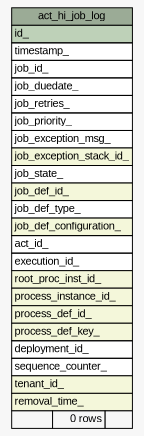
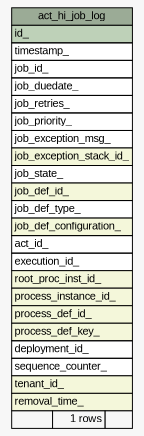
  digraph {
    bgcolor="#f7f7f7"
    fontname="Liberation Sans"
    fontsize=11
    nodesep=0.18
    rankdir=RL
    ranksep=0.46
-   n1 [fontname="Liberation Sans" fontsize=11 label=<     <TABLE BORDER="0" CELLBORDER="1" CELLSPACING="0" BGCOLOR="#ffffff">       <TR><TD COLSPAN="3" BGCOLOR="#9bab96" ALIGN="CENTER">act_hi_job_log</TD></TR>       <TR><TD PORT="id_" COLSPAN="3" BGCOLOR="#bed1b8" ALIGN="LEFT">id_</TD></TR>       <TR><TD PORT="timestamp_" COLSPAN="3" ALIGN="LEFT">timestamp_</TD></TR>       <TR><TD PORT="job_id_" COLSPAN="3" ALIGN="LEFT">job_id_</TD></TR>       <TR><TD PORT="job_duedate_" COLSPAN="3" ALIGN="LEFT">job_duedate_</TD></TR>       <TR><TD PORT="job_retries_" COLSPAN="3" ALIGN="LEFT">job_retries_</TD></TR>       <TR><TD PORT="job_priority_" COLSPAN="3" ALIGN="LEFT">job_priority_</TD></TR>       <TR><TD PORT="job_exception_msg_" COLSPAN="3" ALIGN="LEFT">job_exception_msg_</TD></TR>       <TR><TD PORT="job_exception_stack_id_" COLSPAN="3" BGCOLOR="#f4f7da" ALIGN="LEFT">job_exception_stack_id_</TD></TR>       <TR><TD PORT="job_state_" COLSPAN="3" ALIGN="LEFT">job_state_</TD></TR>       <TR><TD PORT="job_def_id_" COLSPAN="3" BGCOLOR="#f4f7da" ALIGN="LEFT">job_def_id_</TD></TR>       <TR><TD PORT="job_def_type_" COLSPAN="3" ALIGN="LEFT">job_def_type_</TD></TR>       <TR><TD PORT="job_def_configuration_" COLSPAN="3" BGCOLOR="#f4f7da" ALIGN="LEFT">job_def_configuration_</TD></TR>       <TR><TD PORT="act_id_" COLSPAN="3" ALIGN="LEFT">act_id_</TD></TR>       <TR><TD PORT="execution_id_" COLSPAN="3" ALIGN="LEFT">execution_id_</TD></TR>       <TR><TD PORT="root_proc_inst_id_" COLSPAN="3" BGCOLOR="#f4f7da" ALIGN="LEFT">root_proc_inst_id_</TD></TR>       <TR><TD PORT="process_instance_id_" COLSPAN="3" BGCOLOR="#f4f7da" ALIGN="LEFT">process_instance_id_</TD></TR>       <TR><TD PORT="process_def_id_" COLSPAN="3" BGCOLOR="#f4f7da" ALIGN="LEFT">process_def_id_</TD></TR>       <TR><TD PORT="process_def_key_" COLSPAN="3" BGCOLOR="#f4f7da" ALIGN="LEFT">process_def_key_</TD></TR>       <TR><TD PORT="deployment_id_" COLSPAN="3" ALIGN="LEFT">deployment_id_</TD></TR>       <TR><TD PORT="sequence_counter_" COLSPAN="3" ALIGN="LEFT">sequence_counter_</TD></TR>       <TR><TD PORT="tenant_id_" COLSPAN="3" BGCOLOR="#f4f7da" ALIGN="LEFT">tenant_id_</TD></TR>       <TR><TD PORT="removal_time_" COLSPAN="3" BGCOLOR="#f4f7da" ALIGN="LEFT">removal_time_</TD></TR>       <TR><TD ALIGN="LEFT" BGCOLOR="#f7f7f7">  </TD><TD ALIGN="RIGHT" BGCOLOR="#f7f7f7">0 rows</TD><TD ALIGN="RIGHT" BGCOLOR="#f7f7f7">  </TD></TR>     </TABLE>> shape=plaintext]
+   n1 [fontname="Liberation Sans" fontsize=11 label=<     <TABLE BORDER="0" CELLBORDER="1" CELLSPACING="0" BGCOLOR="#ffffff">       <TR><TD COLSPAN="3" BGCOLOR="#9bab96" ALIGN="CENTER">act_hi_job_log</TD></TR>       <TR><TD PORT="id_" COLSPAN="3" BGCOLOR="#bed1b8" ALIGN="LEFT">id_</TD></TR>       <TR><TD PORT="timestamp_" COLSPAN="3" ALIGN="LEFT">timestamp_</TD></TR>       <TR><TD PORT="job_id_" COLSPAN="3" ALIGN="LEFT">job_id_</TD></TR>       <TR><TD PORT="job_duedate_" COLSPAN="3" ALIGN="LEFT">job_duedate_</TD></TR>       <TR><TD PORT="job_retries_" COLSPAN="3" ALIGN="LEFT">job_retries_</TD></TR>       <TR><TD PORT="job_priority_" COLSPAN="3" ALIGN="LEFT">job_priority_</TD></TR>       <TR><TD PORT="job_exception_msg_" COLSPAN="3" ALIGN="LEFT">job_exception_msg_</TD></TR>       <TR><TD PORT="job_exception_stack_id_" COLSPAN="3" BGCOLOR="#f4f7da" ALIGN="LEFT">job_exception_stack_id_</TD></TR>       <TR><TD PORT="job_state_" COLSPAN="3" ALIGN="LEFT">job_state_</TD></TR>       <TR><TD PORT="job_def_id_" COLSPAN="3" BGCOLOR="#f4f7da" ALIGN="LEFT">job_def_id_</TD></TR>       <TR><TD PORT="job_def_type_" COLSPAN="3" ALIGN="LEFT">job_def_type_</TD></TR>       <TR><TD PORT="job_def_configuration_" COLSPAN="3" BGCOLOR="#f4f7da" ALIGN="LEFT">job_def_configuration_</TD></TR>       <TR><TD PORT="act_id_" COLSPAN="3" ALIGN="LEFT">act_id_</TD></TR>       <TR><TD PORT="execution_id_" COLSPAN="3" ALIGN="LEFT">execution_id_</TD></TR>       <TR><TD PORT="root_proc_inst_id_" COLSPAN="3" BGCOLOR="#f4f7da" ALIGN="LEFT">root_proc_inst_id_</TD></TR>       <TR><TD PORT="process_instance_id_" COLSPAN="3" BGCOLOR="#f4f7da" ALIGN="LEFT">process_instance_id_</TD></TR>       <TR><TD PORT="process_def_id_" COLSPAN="3" BGCOLOR="#f4f7da" ALIGN="LEFT">process_def_id_</TD></TR>       <TR><TD PORT="process_def_key_" COLSPAN="3" BGCOLOR="#f4f7da" ALIGN="LEFT">process_def_key_</TD></TR>       <TR><TD PORT="deployment_id_" COLSPAN="3" ALIGN="LEFT">deployment_id_</TD></TR>       <TR><TD PORT="sequence_counter_" COLSPAN="3" ALIGN="LEFT">sequence_counter_</TD></TR>       <TR><TD PORT="tenant_id_" COLSPAN="3" BGCOLOR="#f4f7da" ALIGN="LEFT">tenant_id_</TD></TR>       <TR><TD PORT="removal_time_" COLSPAN="3" BGCOLOR="#f4f7da" ALIGN="LEFT">removal_time_</TD></TR>       <TR><TD ALIGN="LEFT" BGCOLOR="#f7f7f7">  </TD><TD ALIGN="RIGHT" BGCOLOR="#f7f7f7">1 rows</TD><TD ALIGN="RIGHT" BGCOLOR="#f7f7f7">  </TD></TR>     </TABLE>> shape=plaintext]
  }
